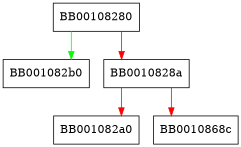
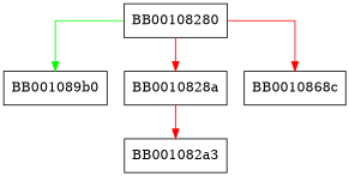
  digraph {
    splines=ortho
    node [shape=box]
    edge [color=red]
    BB00108280
-   BB001082b0
+   BB001082b0 [label=BB001089b0]
    BB0010828a
-   BB001082a0
+   BB001082a0 [label=BB001082a3]
    n5 [label=BB0010868c]
    BB00108280 -> BB001082b0 [color=green]
    BB00108280 -> BB0010828a
    BB0010828a -> BB001082a0
-   BB0010828a -> n5
+   BB00108280 -> n5
  }
